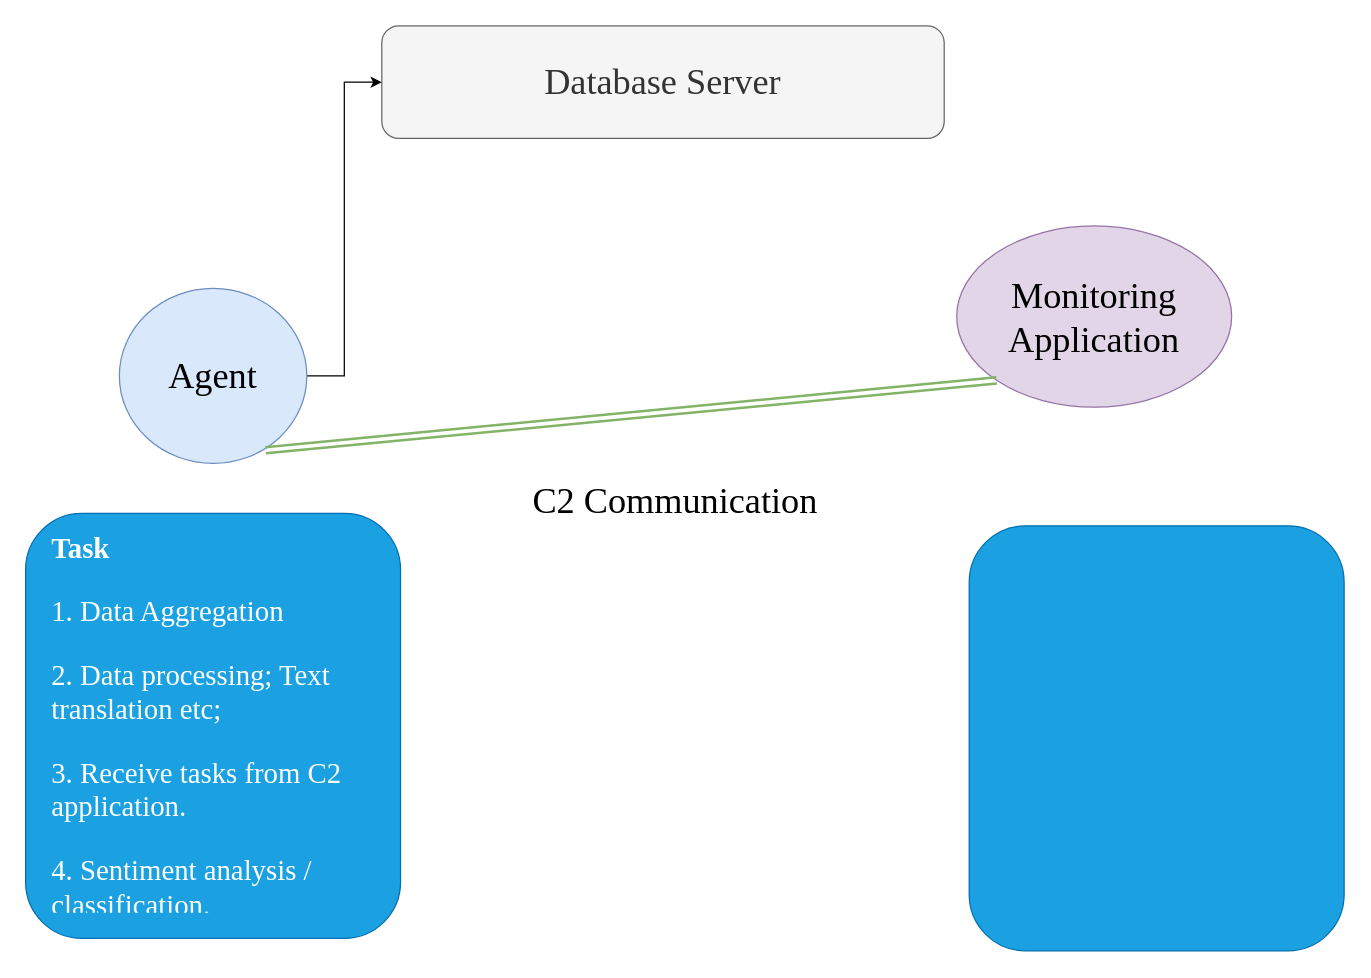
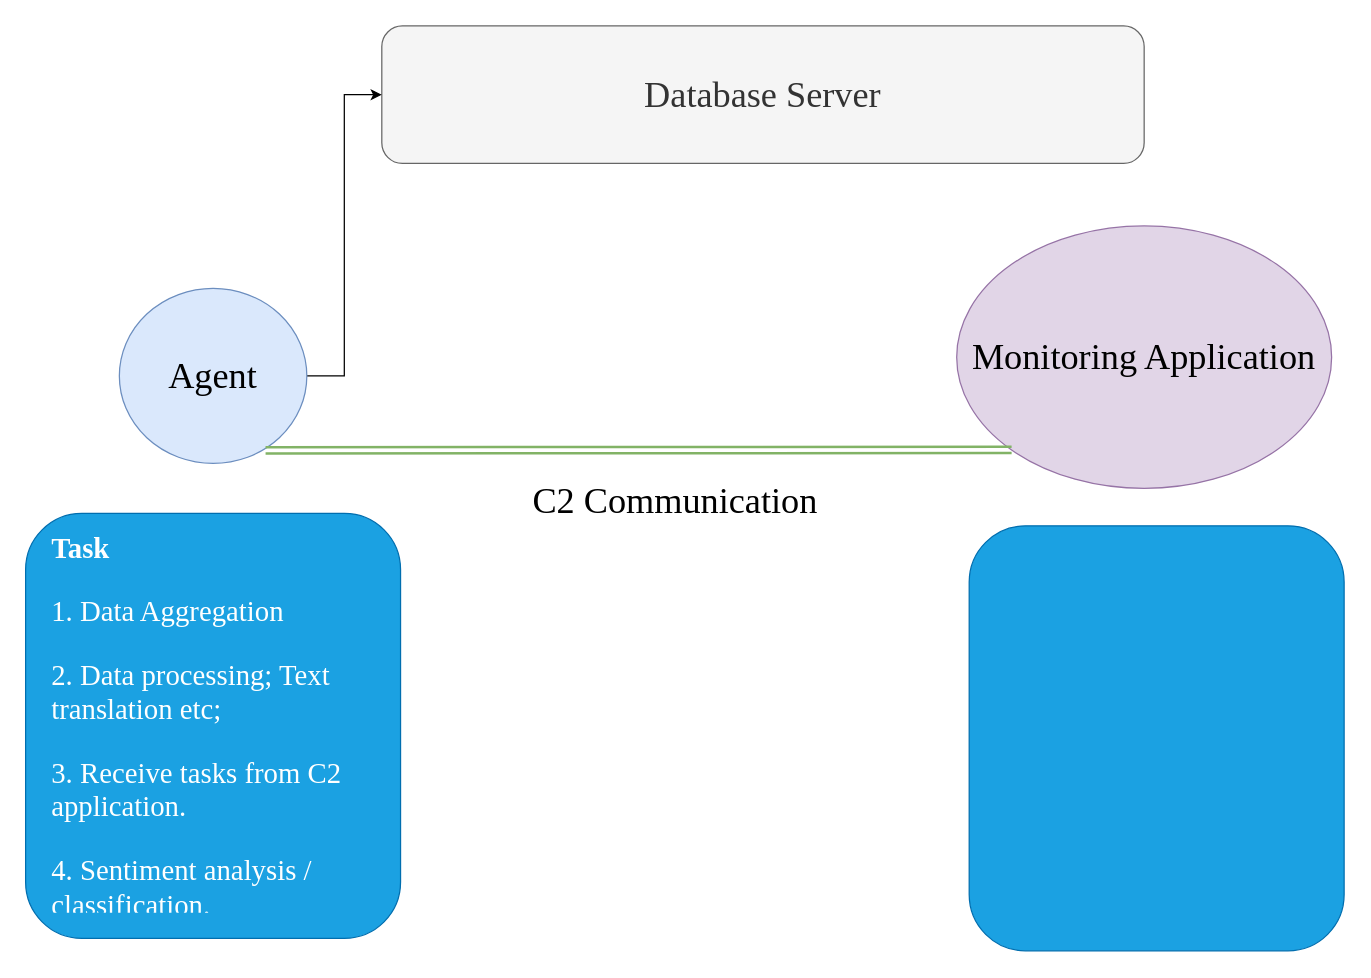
  <mxCell id="0" />
  <mxCell id="1" parent="0" />
- <mxCell id="2" value="Database Server" style="rounded=1;whiteSpace=wrap;html=1;fontFamily=Comic Sans MS;fontSize=29;fillColor=#f5f5f5;strokeColor=#666666;fontColor=#333333;" vertex="1" parent="1"><mxGeometry x="305" y="20" width="450" height="90" as="geometry" /></mxCell>
+ <mxCell id="2" value="Database Server" style="rounded=1;whiteSpace=wrap;html=1;fontFamily=Comic Sans MS;fontSize=29;fillColor=#f5f5f5;strokeColor=#666666;fontColor=#333333;" vertex="1" parent="1"><mxGeometry x="305" y="20" width="610" height="110" as="geometry" /></mxCell>
  <mxCell id="3" style="edgeStyle=orthogonalEdgeStyle;rounded=0;orthogonalLoop=1;jettySize=auto;html=1;entryX=0;entryY=0.5;entryDx=0;entryDy=0;fontFamily=Comic Sans MS;fontSize=29;" edge="1" parent="1" source="4" target="2"><mxGeometry relative="1" as="geometry" /></mxCell>
  <mxCell id="4" value="Agent" style="ellipse;whiteSpace=wrap;html=1;fontFamily=Comic Sans MS;fontSize=29;fillColor=#dae8fc;strokeColor=#6c8ebf;" vertex="1" parent="1"><mxGeometry x="95" y="230" width="150" height="140" as="geometry" /></mxCell>
- <mxCell id="5" value="Monitoring Application" style="ellipse;whiteSpace=wrap;html=1;fontFamily=Comic Sans MS;fontSize=29;fillColor=#e1d5e7;strokeColor=#9673a6;" vertex="1" parent="1"><mxGeometry x="765" y="180" width="220" height="145" as="geometry" /></mxCell>
+ <mxCell id="5" value="Monitoring Application" style="ellipse;whiteSpace=wrap;html=1;fontFamily=Comic Sans MS;fontSize=29;fillColor=#e1d5e7;strokeColor=#9673a6;" vertex="1" parent="1"><mxGeometry x="765" y="180" width="300" height="210" as="geometry" /></mxCell>
  <mxCell id="6" value="" style="shape=link;html=1;fontFamily=Comic Sans MS;fontSize=29;entryX=0;entryY=1;entryDx=0;entryDy=0;exitX=0.78;exitY=0.925;exitDx=0;exitDy=0;exitPerimeter=0;fillColor=#d5e8d4;strokeColor=#82b366;strokeWidth=2;" edge="1" parent="1" source="4" target="5"><mxGeometry width="50" height="50" relative="1" as="geometry"><mxPoint x="485" y="400" as="sourcePoint" /><mxPoint x="535" y="350" as="targetPoint" /></mxGeometry></mxCell>
  <mxCell id="7" value="C2 Communication" style="text;html=1;strokeColor=none;fillColor=none;align=center;verticalAlign=middle;whiteSpace=wrap;rounded=0;fontFamily=Comic Sans MS;fontSize=29;" vertex="1" parent="1"><mxGeometry x="365" y="370" width="350" height="60" as="geometry" /></mxCell>
  <mxCell id="8" value="" style="rounded=1;whiteSpace=wrap;html=1;fontFamily=Comic Sans MS;fontSize=29;fillColor=#1ba1e2;strokeColor=#006EAF;fontColor=#FFFFFF;" vertex="1" parent="1"><mxGeometry x="20" y="410" width="300" height="340" as="geometry" /></mxCell>
  <mxCell id="9" value="&lt;h1 style=&quot;font-size: 23px&quot;&gt;&lt;font color=&quot;#ffffff&quot;&gt;Task&lt;/font&gt;&lt;/h1&gt;&lt;p style=&quot;font-size: 23px&quot;&gt;&lt;font color=&quot;#ffffff&quot;&gt;1. Data Aggregation&lt;/font&gt;&lt;/p&gt;&lt;p style=&quot;font-size: 23px&quot;&gt;&lt;font color=&quot;#ffffff&quot;&gt;2. Data processing; Text translation etc;&lt;/font&gt;&lt;/p&gt;&lt;p style=&quot;font-size: 23px&quot;&gt;&lt;font color=&quot;#ffffff&quot;&gt;3. Receive tasks from C2 application.&lt;/font&gt;&lt;/p&gt;&lt;p style=&quot;font-size: 23px&quot;&gt;&lt;font color=&quot;#ffffff&quot;&gt;4. Sentiment analysis / classification.&lt;/font&gt;&lt;/p&gt;" style="text;html=1;strokeColor=none;fillColor=none;spacing=5;spacingTop=-20;whiteSpace=wrap;overflow=hidden;rounded=0;fontFamily=Comic Sans MS;fontSize=23;" vertex="1" parent="1"><mxGeometry x="36" y="420" width="270" height="310" as="geometry" /></mxCell>
  <mxCell id="10" value="" style="rounded=1;whiteSpace=wrap;html=1;fontFamily=Comic Sans MS;fontSize=29;fillColor=#1ba1e2;strokeColor=#006EAF;fontColor=#FFFFFF;" vertex="1" parent="1"><mxGeometry x="775" y="420" width="300" height="340" as="geometry" /></mxCell>
